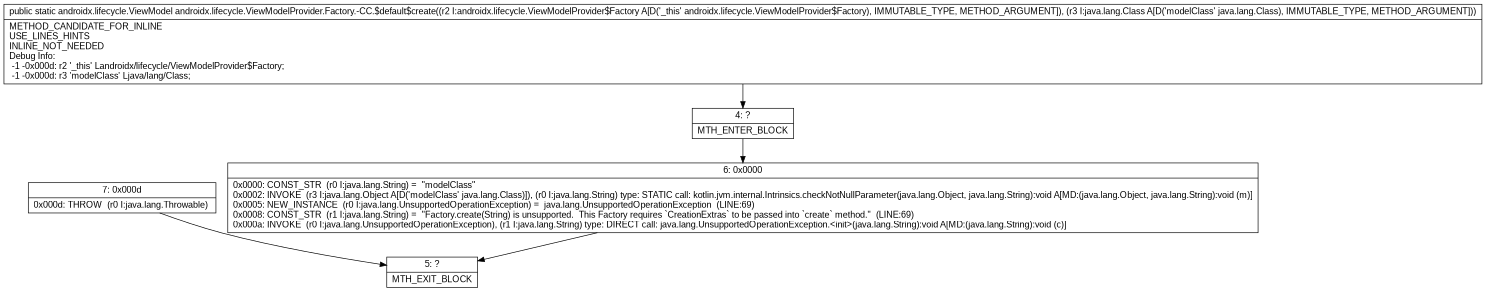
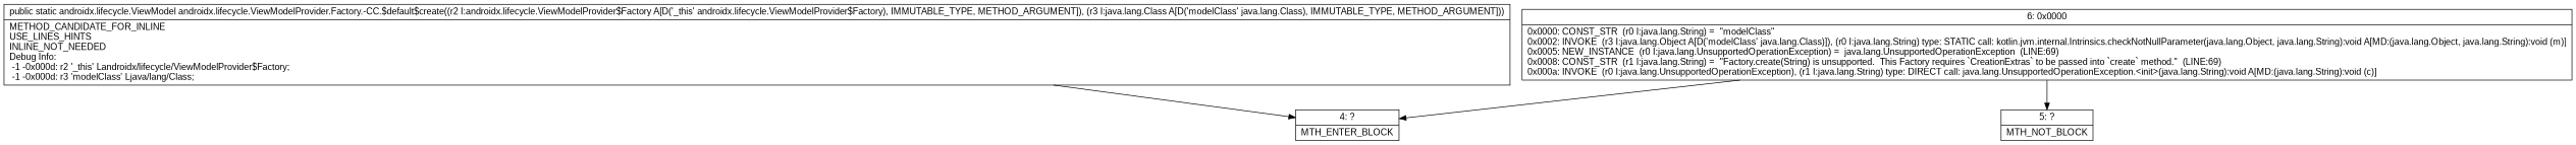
  digraph {
    fontname="Liberation Sans"
    node [fontname="Liberation Sans" shape=record]
    edge [fontname="Liberation Sans"]
    n1 [label="{4\:\ ?|MTH_ENTER_BLOCK\l}"]
    n2 [label="{6\:\ 0x0000|0x0000: CONST_STR  (r0 I:java.lang.String) =  \"modelClass\" \l0x0002: INVOKE  (r3 I:java.lang.Object A[D('modelClass' java.lang.Class)]), (r0 I:java.lang.String) type: STATIC call: kotlin.jvm.internal.Intrinsics.checkNotNullParameter(java.lang.Object, java.lang.String):void A[MD:(java.lang.Object, java.lang.String):void (m)]\l0x0005: NEW_INSTANCE  (r0 I:java.lang.UnsupportedOperationException) =  java.lang.UnsupportedOperationException  (LINE:69)\l0x0008: CONST_STR  (r1 I:java.lang.String) =  \"Factory.create(String) is unsupported.  This Factory requires `CreationExtras` to be passed into `create` method.\"  (LINE:69)\l0x000a: INVOKE  (r0 I:java.lang.UnsupportedOperationException), (r1 I:java.lang.String) type: DIRECT call: java.lang.UnsupportedOperationException.\<init\>(java.lang.String):void A[MD:(java.lang.String):void (c)]\l}"]
-   n3 [label="{5\:\ ?|MTH_EXIT_BLOCK\l}"]
-   n4 [label="{7\:\ 0x000d|0x000d: THROW  (r0 I:java.lang.Throwable) \l}"]
+   n3 [label="{5\:\ ?|MTH_NOT_BLOCK\l}"]
    n5 [label="{public static androidx.lifecycle.ViewModel androidx.lifecycle.ViewModelProvider.Factory.\-CC.$default$create((r2 I:androidx.lifecycle.ViewModelProvider$Factory A[D('_this' androidx.lifecycle.ViewModelProvider$Factory), IMMUTABLE_TYPE, METHOD_ARGUMENT]), (r3 I:java.lang.Class A[D('modelClass' java.lang.Class), IMMUTABLE_TYPE, METHOD_ARGUMENT]))  | METHOD_CANDIDATE_FOR_INLINE\lUSE_LINES_HINTS\lINLINE_NOT_NEEDED\lDebug Info:\l  \-1 \-0x000d: r2 '_this' Landroidx\/lifecycle\/ViewModelProvider$Factory;\l  \-1 \-0x000d: r3 'modelClass' Ljava\/lang\/Class;\l}"]
-   n1 -> n2
+   n2 -> n1
    n2 -> n3
-   n4 -> n3
    n5 -> n1
  }
